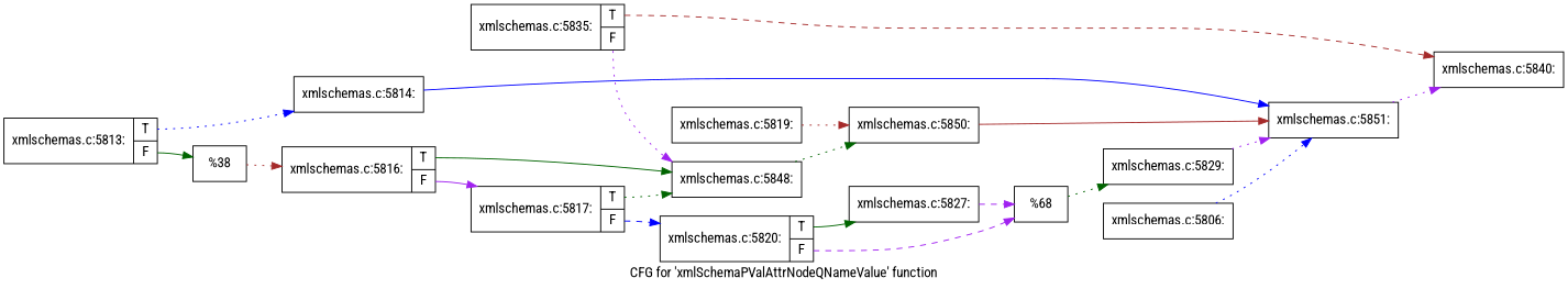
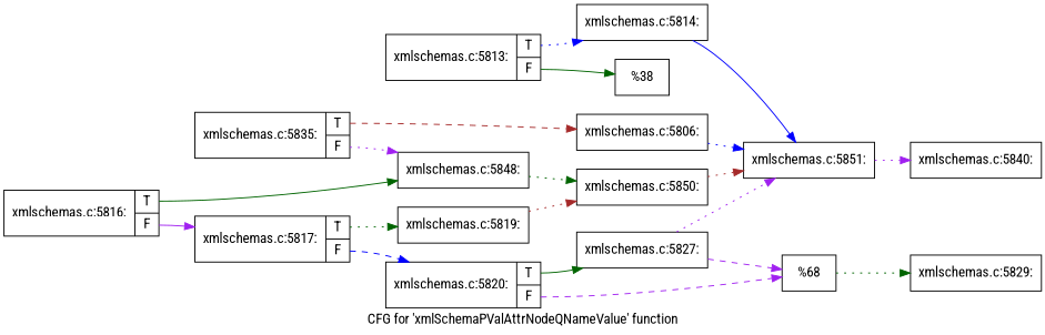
  digraph {
    fontname="Roboto Condensed"
    label="CFG for 'xmlSchemaPValAttrNodeQNameValue' function"
    rankdir=LR
    node [fontname="Roboto Condensed" shape=record]
    edge [color=purple fontname="Roboto Condensed" style=dotted]
    n1 [label="{xmlschemas.c:5806:}"]
    n2 [label="{xmlschemas.c:5851:}"]
    n3 [label="{xmlschemas.c:5813:|{<s0>T|<s1>F}}"]
    n4 [label="{xmlschemas.c:5814:}"]
    n5 [label="{%38}"]
    n6 [label="{xmlschemas.c:5840:}"]
    n7 [label="{xmlschemas.c:5816:|{<s0>T|<s1>F}}"]
    n8 [label="{xmlschemas.c:5817:|{<s0>T|<s1>F}}"]
    n9 [label="{xmlschemas.c:5848:}"]
    n10 [label="{xmlschemas.c:5835:|{<s0>T|<s1>F}}"]
    n11 [label="{xmlschemas.c:5819:}"]
    n12 [label="{xmlschemas.c:5820:|{<s0>T|<s1>F}}"]
    n13 [label="{xmlschemas.c:5850:}"]
    n14 [label="{xmlschemas.c:5827:}"]
    n15 [label="{%68}"]
    n16 [label="{xmlschemas.c:5829:}"]
    n1 -> n2 [color=blue]
    n2 -> n6
    n3 -> n4 [color=blue tailport=s0]
    n3 -> n5 [color=darkgreen style=solid tailport=s1]
    n4 -> n2 [color=blue style=solid]
-   n5 -> n7 [color=brown]
    n7 -> n8 [style=solid tailport=s1]
    n7 -> n9 [color=darkgreen style=solid tailport=s0]
-   n8 -> n9 [color=darkgreen tailport=s0]
+   n8 -> n11 [color=darkgreen tailport=s0]
    n8 -> n12 [color=blue style=dashed tailport=s1]
    n9 -> n13 [color=darkgreen]
-   n10 -> n6 [color=brown style=dashed tailport=s0]
+   n10 -> n1 [color=brown style=dashed tailport=s0]
    n10 -> n9 [tailport=s1]
    n11 -> n13 [color=brown]
    n12 -> n14 [color=darkgreen style=solid tailport=s0]
    n12 -> n15 [style=dashed tailport=s1]
-   n13 -> n2 [color=brown style=solid]
+   n13 -> n2 [color=brown]
    n14 -> n15 [style=dashed]
    n15 -> n16 [color=darkgreen]
-   n16 -> n2
+   n14 -> n2
  }
